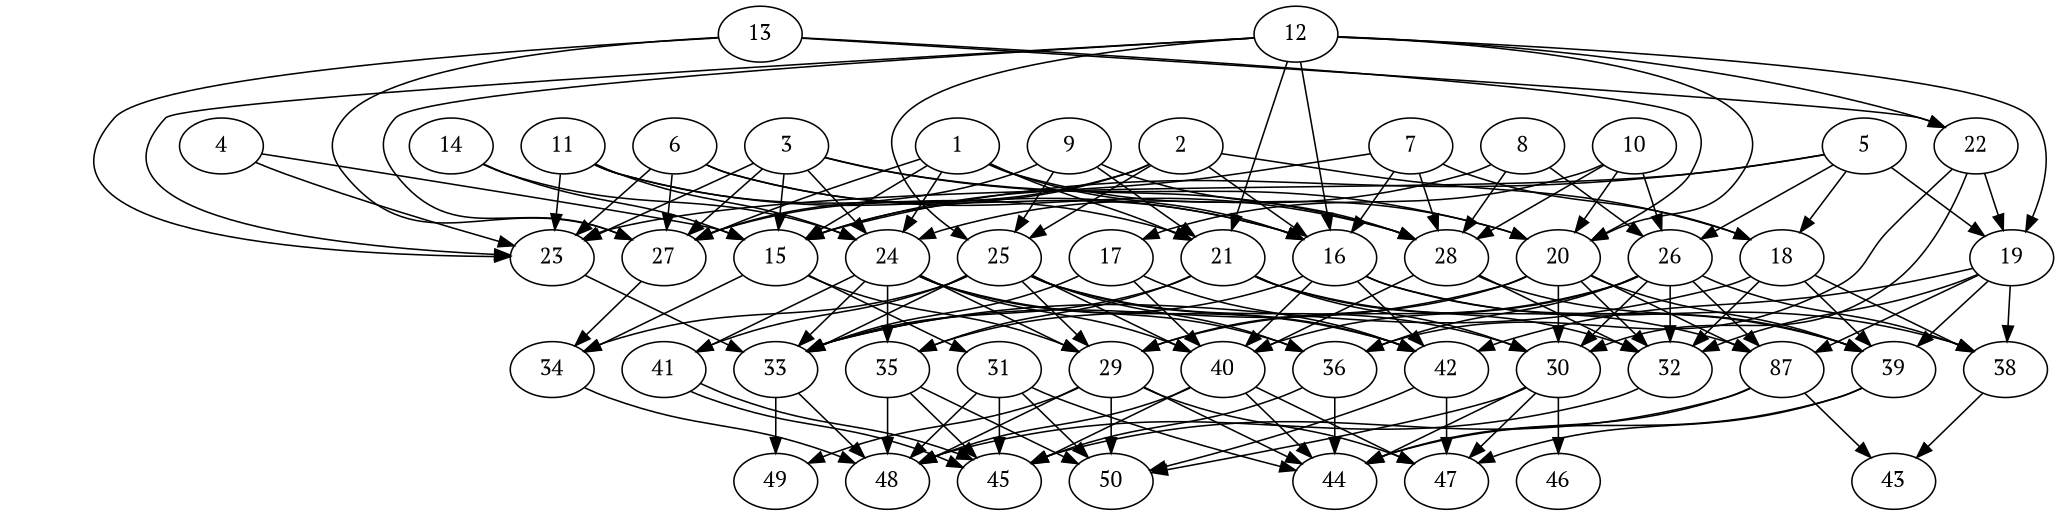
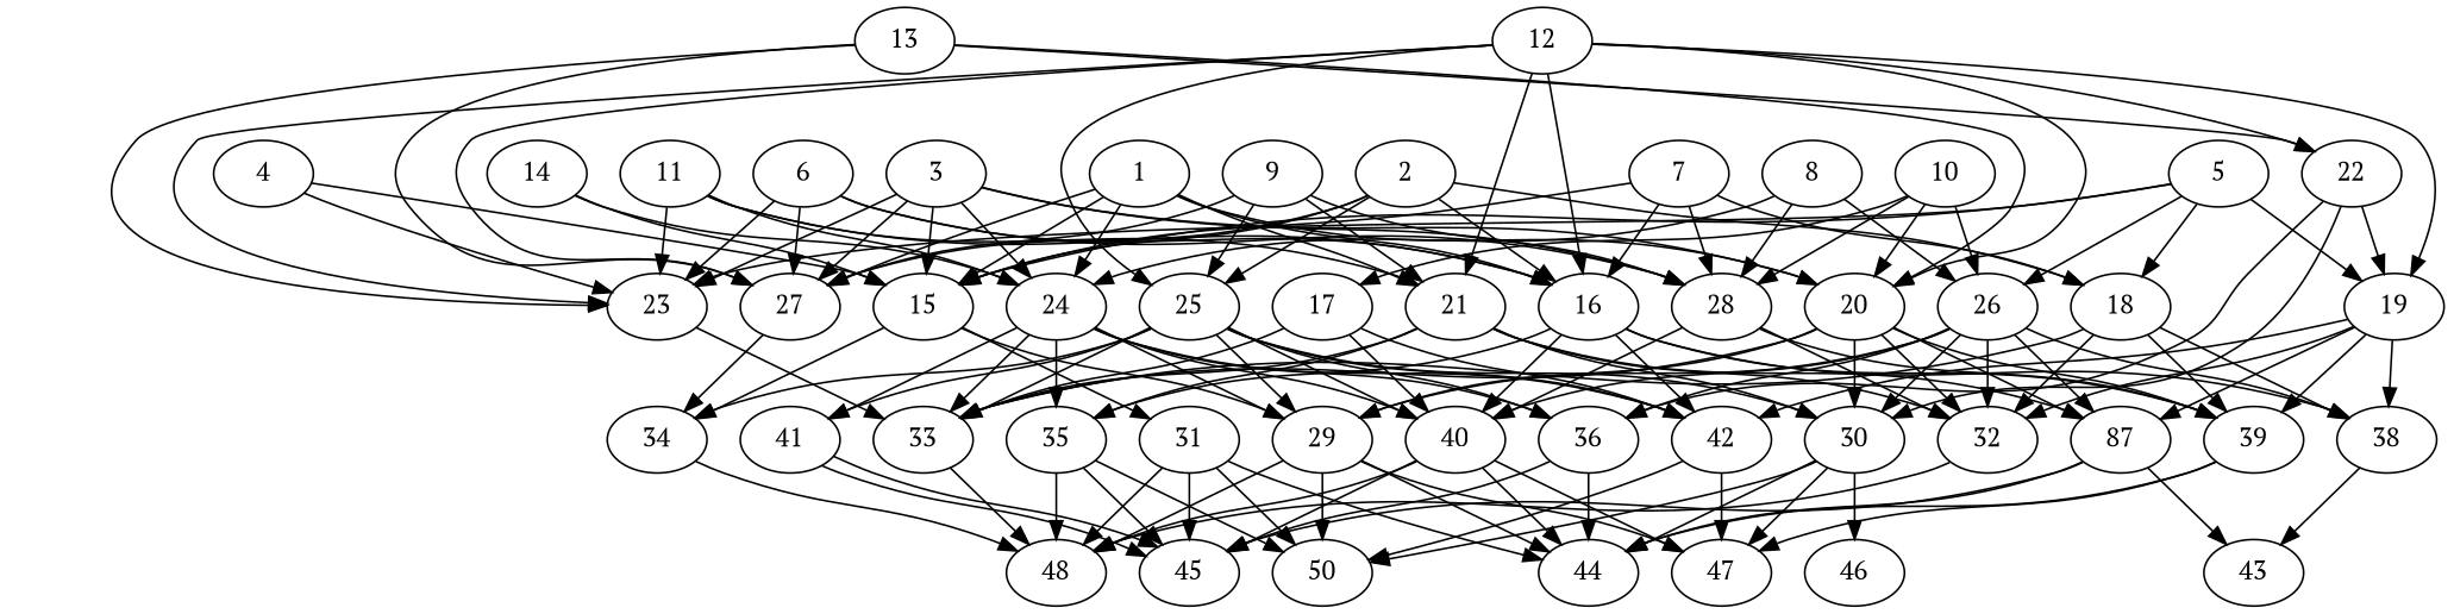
  digraph {
    fontname="PT Serif"
    node [alpha=0.05 fontname="PT Serif"]
    edge [fontname="PT Serif"]
    1 [alpha=0.10 expect_size=18879488]
    15 [alpha=0.09 expect_size=42835968]
    16 [alpha=0.06 expect_size=9454592]
    20 [alpha=0.14 expect_size=12519424]
    21 [alpha=0.01 expect_size=16241664]
    24 [alpha=0.15 expect_size=13110272]
    27 [alpha=0.08 expect_size=38009856]
    29 [alpha=0.17 expect_size=46137344]
    31 [alpha=0.00 expect_size=14245888]
    34 [alpha=0.20 expect_size=25293824]
    35 [alpha=0.18 expect_size=13565952]
    38 [alpha=0.02 expect_size=26743808]
    39 [alpha=0.09 expect_size=32471040]
    40 [alpha=0.00 expect_size=24398848]
    42 [alpha=0.00 expect_size=25844736]
    33 [alpha=0.18 expect_size=43859968]
    32 [alpha=0.06 expect_size=17119232]
    n18 [expect_size=7892992 label=87]
    30 [alpha=0.00 expect_size=28464128]
    36 [alpha=0.17 expect_size=30575616]
    41 [alpha=0.16 expect_size=25302016]
    44 [alpha=0.02 expect_size=36338688]
    47 [alpha=0.19 expect_size=23209984]
    48 [expect_size=35257344]
-   49 [alpha=0.08 expect_size=39131136]
    50 [alpha=0.01 expect_size=14056448]
    45 [expect_size=35827712]
    43 [alpha=0.20 expect_size=41171968]
    46 [alpha=0.15 expect_size=30047232]
    2 [alpha=0.19 expect_size=12017664]
    18 [alpha=0.16 expect_size=25371648]
    25 [alpha=0.07 expect_size=51140608]
    3 [expect_size=30441472]
    23 [alpha=0.12 expect_size=39538688]
    28 [alpha=0.02 expect_size=8184832]
    4 [alpha=0.06 expect_size=10199040]
    5 [alpha=0.06 expect_size=27142144]
    19 [alpha=0.13 expect_size=31650816]
    26 [alpha=0.10 expect_size=24933376]
    6 [alpha=0.07 expect_size=31184896]
    7 [alpha=0.00 expect_size=39280640]
    8 [alpha=0.03 expect_size=44957696]
    9 [alpha=0.12 expect_size=51752960]
    10 [alpha=0.02 expect_size=28016640]
    17 [alpha=0.07 expect_size=25184256]
    11 [expect_size=43094016]
    12 [expect_size=20386816]
    22 [alpha=0.11 expect_size=27255808]
    13 [alpha=0.09 expect_size=17481728]
    14 [alpha=0.16 expect_size=29726720]
    1 -> 15
    1 -> 16
    1 -> 20
    1 -> 21
    1 -> 24
    1 -> 27
    15 -> 29
    15 -> 31
    15 -> 34
    16 -> 35
    16 -> 38
    16 -> 39
    16 -> 40
    16 -> 42
    20 -> 29
    20 -> 39
    20 -> 33
    20 -> 32
    20 -> n18
    20 -> 30
    21 -> 35
    21 -> 33
    21 -> 32
    21 -> n18
    21 -> 30
    24 -> 29
    24 -> 35
    24 -> 40
    24 -> 42
    24 -> 33
    24 -> 36
    24 -> 41
    27 -> 34
    29 -> 44
    29 -> 47
    29 -> 48
-   29 -> 49
    29 -> 50
    31 -> 44
    31 -> 48
    31 -> 50
    31 -> 45
    34 -> 48
    35 -> 48
    35 -> 50
    35 -> 45
    38 -> 43
    39 -> 44
    39 -> 47
    40 -> 44
    40 -> 47
    40 -> 48
    40 -> 45
    42 -> 47
    42 -> 50
    33 -> 48
-   33 -> 49
    32 -> 48
    n18 -> 44
    n18 -> 45
    n18 -> 43
    30 -> 44
    30 -> 47
    30 -> 50
    30 -> 46
    36 -> 44
    36 -> 45
    41 -> 45
    41 -> 45
    2 -> 15
    2 -> 16
    2 -> 27
    2 -> 18
    2 -> 25
    18 -> 38
    18 -> 39
    18 -> 33
    18 -> 32
    25 -> 29
    25 -> 34
    25 -> 40
    25 -> 42
    25 -> 33
    25 -> 30
    25 -> 36
    25 -> 41
    3 -> 15
    3 -> 20
    3 -> 24
    3 -> 27
    3 -> 23
    3 -> 28
    23 -> 33
    28 -> 39
    28 -> 40
    28 -> 32
    4 -> 15
    4 -> 23
    5 -> 15
    5 -> 18
    5 -> 23
    5 -> 19
    5 -> 26
    19 -> 38
    19 -> 39
    19 -> 42
    19 -> 32
    19 -> n18
    26 -> 29
    26 -> 38
    26 -> 40
    26 -> 32
    26 -> n18
    26 -> 30
    26 -> 36
    6 -> 16
    6 -> 27
    6 -> 23
    6 -> 28
    7 -> 15
    7 -> 16
    7 -> 18
    7 -> 28
    8 -> 24
    8 -> 28
    8 -> 26
    9 -> 21
    9 -> 27
    9 -> 25
    9 -> 28
    10 -> 20
    10 -> 28
    10 -> 26
    10 -> 17
    17 -> 40
    17 -> 42
    17 -> 33
    11 -> 16
    11 -> 21
    11 -> 24
    11 -> 23
    12 -> 16
    12 -> 20
    12 -> 21
    12 -> 27
    12 -> 25
    12 -> 23
    12 -> 19
    12 -> 22
    22 -> 30
    22 -> 36
    22 -> 19
    13 -> 20
    13 -> 27
    13 -> 23
    13 -> 22
    14 -> 15
    14 -> 24
  }
